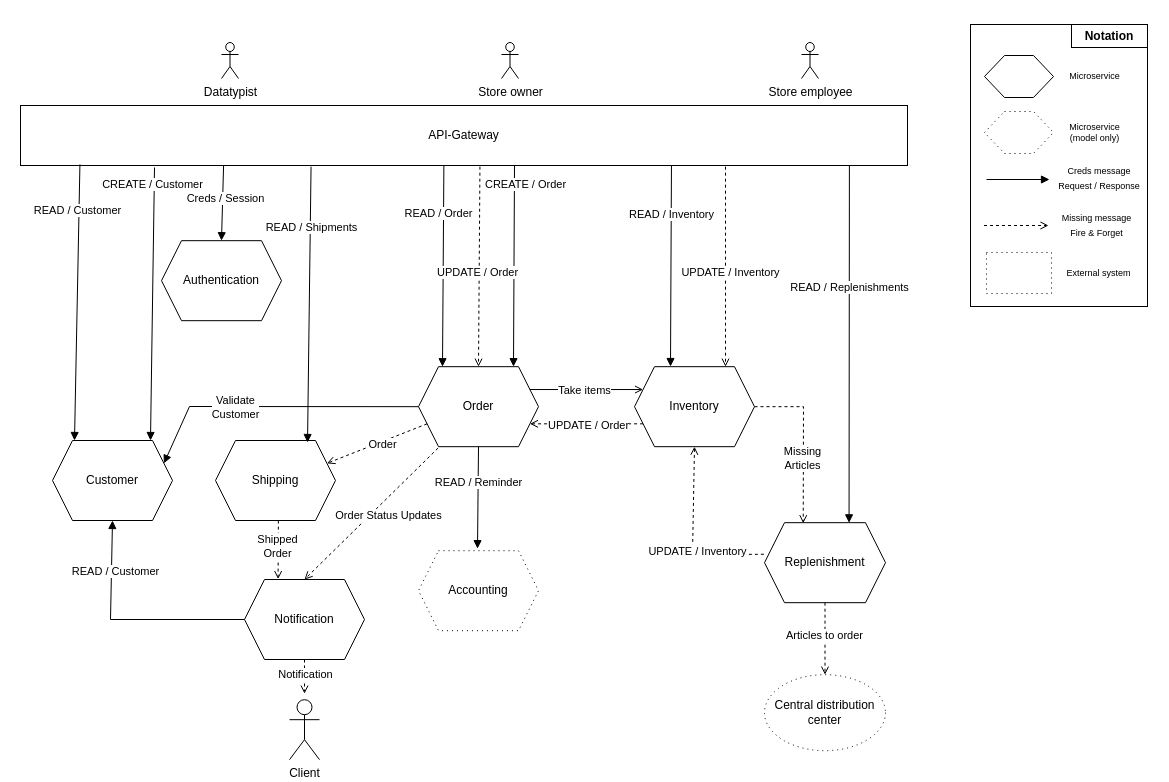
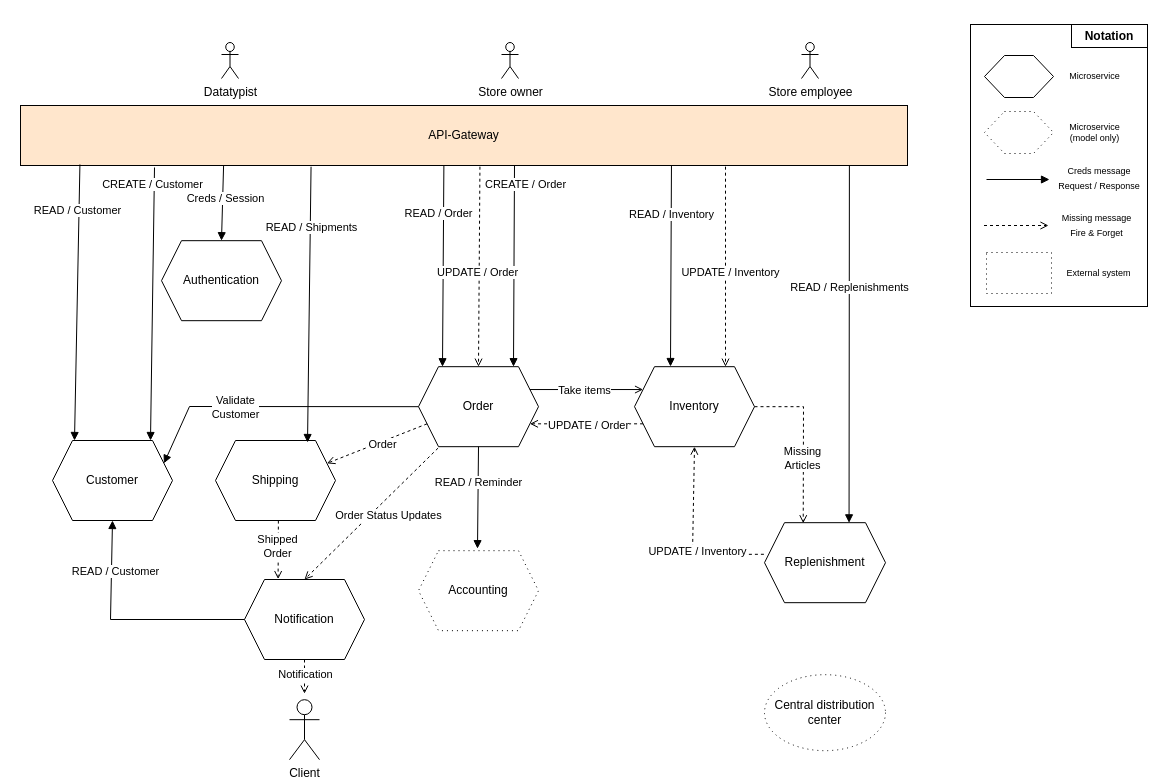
  <mxCell id="0" />
  <mxCell id="1" parent="0" />
  <mxCell id="2" value="" style="rounded=0;whiteSpace=wrap;html=1;" parent="1" vertex="1"><mxGeometry x="970" y="24" width="177" height="282" as="geometry" /></mxCell>
  <mxCell id="3" value="" style="shape=hexagon;perimeter=hexagonPerimeter2;whiteSpace=wrap;html=1;fixedSize=1;" parent="1" vertex="1"><mxGeometry x="984" y="55" width="69" height="42" as="geometry" /></mxCell>
  <mxCell id="4" value="&lt;font style=&quot;font-size: 9px;&quot;&gt;Creds message&lt;br&gt;Request / Response&lt;/font&gt;" style="text;html=1;align=center;verticalAlign=middle;whiteSpace=wrap;rounded=0;" parent="1" vertex="1"><mxGeometry x="1056" y="162" width="86" height="30" as="geometry" /></mxCell>
  <mxCell id="5" value="&lt;font style=&quot;font-size: 9px;&quot;&gt;Missing message&lt;br&gt;Fire &amp;amp; Forget&lt;/font&gt;" style="text;html=1;align=center;verticalAlign=middle;whiteSpace=wrap;rounded=0;" parent="1" vertex="1"><mxGeometry x="1051" y="209" width="91" height="30" as="geometry" /></mxCell>
  <mxCell id="6" value="Microservice" style="text;html=1;align=center;verticalAlign=middle;whiteSpace=wrap;rounded=0;fontSize=9;" parent="1" vertex="1"><mxGeometry x="1056" y="61" width="77" height="30" as="geometry" /></mxCell>
  <mxCell id="7" value="" style="rounded=0;whiteSpace=wrap;html=1;" parent="1" vertex="1"><mxGeometry x="1071" y="24" width="76" height="23" as="geometry" /></mxCell>
  <mxCell id="8" value="&lt;b&gt;Notation&lt;/b&gt;" style="text;html=1;align=center;verticalAlign=middle;whiteSpace=wrap;rounded=0;" parent="1" vertex="1"><mxGeometry x="1079" y="20.5" width="60" height="30" as="geometry" /></mxCell>
- <mxCell id="9" value="API-Gateway" style="rounded=0;whiteSpace=wrap;html=1;" parent="1" vertex="1"><mxGeometry x="20" y="105" width="887" height="60" as="geometry" /></mxCell>
+ <mxCell id="9" value="API-Gateway" style="rounded=0;whiteSpace=wrap;html=1;fillColor=#ffe6cc;" parent="1" vertex="1"><mxGeometry x="20" y="105" width="887" height="60" as="geometry" /></mxCell>
  <mxCell id="10" value="Shipping" style="shape=hexagon;perimeter=hexagonPerimeter2;whiteSpace=wrap;html=1;fixedSize=1;" parent="1" vertex="1"><mxGeometry x="215" y="440" width="120" height="80" as="geometry" /></mxCell>
  <mxCell id="11" value="Order" style="shape=hexagon;perimeter=hexagonPerimeter2;whiteSpace=wrap;html=1;fixedSize=1;" parent="1" vertex="1"><mxGeometry x="418" y="366.18" width="120" height="80" as="geometry" /></mxCell>
  <mxCell id="12" value="Inventory" style="shape=hexagon;perimeter=hexagonPerimeter2;whiteSpace=wrap;html=1;fixedSize=1;" parent="1" vertex="1"><mxGeometry x="634" y="366.18" width="120" height="80" as="geometry" /></mxCell>
  <mxCell id="13" value="Authentication" style="shape=hexagon;perimeter=hexagonPerimeter2;whiteSpace=wrap;html=1;fixedSize=1;" parent="1" vertex="1"><mxGeometry x="161" y="240.18" width="120" height="80" as="geometry" /></mxCell>
  <mxCell id="14" value="" style="html=1;verticalAlign=bottom;labelBackgroundColor=none;endArrow=block;endFill=1;rounded=0;" parent="1" edge="1"><mxGeometry width="160" relative="1" as="geometry"><mxPoint x="986" y="179" as="sourcePoint" /><mxPoint x="1049" y="179" as="targetPoint" /></mxGeometry></mxCell>
  <mxCell id="15" value="" style="html=1;verticalAlign=bottom;labelBackgroundColor=none;endArrow=open;endFill=0;dashed=1;rounded=0;" parent="1" edge="1"><mxGeometry width="160" relative="1" as="geometry"><mxPoint x="983.5" y="225" as="sourcePoint" /><mxPoint x="1048" y="225" as="targetPoint" /></mxGeometry></mxCell>
  <mxCell id="16" value="" style="html=1;verticalAlign=bottom;labelBackgroundColor=none;endArrow=block;endFill=1;rounded=0;exitX=0.146;exitY=1;exitDx=0;exitDy=0;exitPerimeter=0;entryX=0.5;entryY=0;entryDx=0;entryDy=0;" parent="1" target="13" edge="1"><mxGeometry width="160" relative="1" as="geometry"><mxPoint x="223.084" y="165.18" as="sourcePoint" /><mxPoint x="159" y="221.12" as="targetPoint" /></mxGeometry></mxCell>
  <mxCell id="17" value="Creds / Session" style="edgeLabel;html=1;align=center;verticalAlign=middle;resizable=0;points=[];" parent="16" vertex="1" connectable="0"><mxGeometry x="-0.056" y="-1" relative="1" as="geometry"><mxPoint x="3" y="-3" as="offset" /></mxGeometry></mxCell>
  <mxCell id="18" value="" style="shape=hexagon;perimeter=hexagonPerimeter2;whiteSpace=wrap;html=1;fixedSize=1;dashed=1;dashPattern=1 4;" parent="1" vertex="1"><mxGeometry x="984" y="111" width="69" height="42" as="geometry" /></mxCell>
  <mxCell id="19" value="Microservice&lt;br&gt;(model only)" style="text;html=1;align=center;verticalAlign=middle;whiteSpace=wrap;rounded=0;fontSize=9;" parent="1" vertex="1"><mxGeometry x="1056" y="117" width="77" height="30" as="geometry" /></mxCell>
  <mxCell id="20" value="" style="html=1;verticalAlign=bottom;labelBackgroundColor=none;endArrow=block;endFill=1;rounded=0;entryX=0.767;entryY=0.025;entryDx=0;entryDy=0;exitX=0.262;exitY=1.017;exitDx=0;exitDy=0;exitPerimeter=0;entryPerimeter=0;" parent="1" target="10" edge="1"><mxGeometry width="160" relative="1" as="geometry"><mxPoint x="310.548" y="166.2" as="sourcePoint" /><mxPoint x="309" y="366.18" as="targetPoint" /></mxGeometry></mxCell>
  <mxCell id="21" value="READ / Shipments" style="edgeLabel;html=1;align=center;verticalAlign=middle;resizable=0;points=[];" parent="20" vertex="1" connectable="0"><mxGeometry x="-0.056" y="-1" relative="1" as="geometry"><mxPoint x="3" y="-70" as="offset" /></mxGeometry></mxCell>
  <mxCell id="22" value="" style="html=1;verticalAlign=bottom;labelBackgroundColor=none;endArrow=block;endFill=1;rounded=0;entryX=0.292;entryY=0.005;entryDx=0;entryDy=0;entryPerimeter=0;exitX=0.455;exitY=1.006;exitDx=0;exitDy=0;exitPerimeter=0;" parent="1" edge="1"><mxGeometry width="160" relative="1" as="geometry"><mxPoint x="443.395" y="165.18" as="sourcePoint" /><mxPoint x="442" y="366.22" as="targetPoint" /></mxGeometry></mxCell>
  <mxCell id="23" value="READ / Order" style="edgeLabel;html=1;align=center;verticalAlign=middle;resizable=0;points=[];" parent="22" vertex="1" connectable="0"><mxGeometry x="-0.056" y="-1" relative="1" as="geometry"><mxPoint x="-4" y="-48" as="offset" /></mxGeometry></mxCell>
  <mxCell id="24" value="" style="html=1;verticalAlign=bottom;labelBackgroundColor=none;endArrow=block;endFill=1;rounded=0;entryX=0.3;entryY=-0.002;entryDx=0;entryDy=0;entryPerimeter=0;exitX=0.74;exitY=1;exitDx=0;exitDy=0;exitPerimeter=0;" parent="1" target="12" edge="1"><mxGeometry width="160" relative="1" as="geometry"><mxPoint x="670.96" y="165.18" as="sourcePoint" /><mxPoint x="736" y="365.18" as="targetPoint" /></mxGeometry></mxCell>
  <mxCell id="25" value="READ / Inventory" style="edgeLabel;html=1;align=center;verticalAlign=middle;resizable=0;points=[];" parent="24" vertex="1" connectable="0"><mxGeometry x="-0.056" y="-1" relative="1" as="geometry"><mxPoint x="1" y="-47" as="offset" /></mxGeometry></mxCell>
  <mxCell id="26" value="Replenishment" style="shape=hexagon;perimeter=hexagonPerimeter2;whiteSpace=wrap;html=1;fixedSize=1;" parent="1" vertex="1"><mxGeometry x="764" y="522.18" width="121" height="80" as="geometry" /></mxCell>
  <mxCell id="27" value="" style="html=1;verticalAlign=bottom;labelBackgroundColor=none;endArrow=block;endFill=1;rounded=0;exitX=0.976;exitY=0.997;exitDx=0;exitDy=0;exitPerimeter=0;entryX=0.23;entryY=0.002;entryDx=0;entryDy=0;entryPerimeter=0;" parent="1" edge="1"><mxGeometry width="160" relative="1" as="geometry"><mxPoint x="848.904" y="165" as="sourcePoint" /><mxPoint x="848.56" y="522.34" as="targetPoint" /></mxGeometry></mxCell>
  <mxCell id="28" value="READ / Replenishments" style="edgeLabel;html=1;align=center;verticalAlign=middle;resizable=0;points=[];" parent="27" vertex="1" connectable="0"><mxGeometry x="-0.056" y="-1" relative="1" as="geometry"><mxPoint x="1" y="-47" as="offset" /></mxGeometry></mxCell>
  <mxCell id="29" value="" style="html=1;verticalAlign=bottom;labelBackgroundColor=none;endArrow=block;endFill=1;rounded=0;entryX=0.292;entryY=0.005;entryDx=0;entryDy=0;entryPerimeter=0;exitX=0.455;exitY=1.006;exitDx=0;exitDy=0;exitPerimeter=0;" parent="1" edge="1"><mxGeometry width="160" relative="1" as="geometry"><mxPoint x="514" y="165.18" as="sourcePoint" /><mxPoint x="513" y="366.18" as="targetPoint" /></mxGeometry></mxCell>
  <mxCell id="30" value="CREATE / Order" style="edgeLabel;html=1;align=center;verticalAlign=middle;resizable=0;points=[];" parent="29" vertex="1" connectable="0"><mxGeometry x="-0.056" y="-1" relative="1" as="geometry"><mxPoint x="12" y="-77" as="offset" /></mxGeometry></mxCell>
  <mxCell id="31" value="" style="html=1;verticalAlign=bottom;labelBackgroundColor=none;endArrow=open;endFill=0;dashed=1;rounded=0;exitX=1;exitY=0.5;exitDx=0;exitDy=0;entryX=0.32;entryY=0.007;entryDx=0;entryDy=0;entryPerimeter=0;" parent="1" source="12" target="26" edge="1"><mxGeometry width="160" relative="1" as="geometry"><mxPoint x="764" y="402.18" as="sourcePoint" /><mxPoint x="802" y="500.18" as="targetPoint" /><Array as="points"><mxPoint x="803" y="406.18" /></Array></mxGeometry></mxCell>
  <mxCell id="32" value="Missing&lt;br&gt;Articles" style="edgeLabel;html=1;align=center;verticalAlign=middle;resizable=0;points=[];" parent="31" vertex="1" connectable="0"><mxGeometry x="0.241" relative="1" as="geometry"><mxPoint x="-1" y="-3" as="offset" /></mxGeometry></mxCell>
  <mxCell id="33" value="Notification" style="shape=hexagon;perimeter=hexagonPerimeter2;whiteSpace=wrap;html=1;fixedSize=1;" parent="1" vertex="1"><mxGeometry x="244" y="579" width="120" height="80" as="geometry" /></mxCell>
  <mxCell id="34" value="Customer" style="shape=hexagon;perimeter=hexagonPerimeter2;whiteSpace=wrap;html=1;fixedSize=1;" parent="1" vertex="1"><mxGeometry x="52" y="440" width="120" height="80" as="geometry" /></mxCell>
  <mxCell id="35" value="" style="html=1;verticalAlign=bottom;labelBackgroundColor=none;endArrow=open;endFill=0;dashed=1;rounded=0;exitX=0.524;exitY=1.001;exitDx=0;exitDy=0;entryX=0.28;entryY=-0.005;entryDx=0;entryDy=0;entryPerimeter=0;exitPerimeter=0;" parent="1" source="10" target="33" edge="1"><mxGeometry width="160" relative="1" as="geometry"><mxPoint x="247" y="519.18" as="sourcePoint" /><mxPoint x="311.5" y="519.18" as="targetPoint" /></mxGeometry></mxCell>
  <mxCell id="36" value="Shipped&lt;br&gt;Order" style="edgeLabel;html=1;align=center;verticalAlign=middle;resizable=0;points=[];" parent="35" vertex="1" connectable="0"><mxGeometry x="-0.152" y="-1" relative="1" as="geometry"><mxPoint as="offset" /></mxGeometry></mxCell>
  <mxCell id="37" value="" style="html=1;verticalAlign=bottom;labelBackgroundColor=none;endArrow=block;endFill=1;rounded=0;exitX=0;exitY=0.5;exitDx=0;exitDy=0;entryX=0.5;entryY=1;entryDx=0;entryDy=0;" parent="1" source="33" target="34" edge="1"><mxGeometry width="160" relative="1" as="geometry"><mxPoint x="172" y="619.18" as="sourcePoint" /><mxPoint x="235" y="619.18" as="targetPoint" /><Array as="points"><mxPoint x="110" y="619" /></Array></mxGeometry></mxCell>
  <mxCell id="38" value="READ / Customer" style="edgeLabel;html=1;align=center;verticalAlign=middle;resizable=0;points=[];" parent="37" vertex="1" connectable="0"><mxGeometry x="0.346" relative="1" as="geometry"><mxPoint x="4" y="-26" as="offset" /></mxGeometry></mxCell>
  <mxCell id="39" value="" style="html=1;verticalAlign=bottom;labelBackgroundColor=none;endArrow=open;endFill=0;rounded=0;exitX=1;exitY=0.25;exitDx=0;exitDy=0;entryX=0;entryY=0.25;entryDx=0;entryDy=0;startArrow=none;startFill=0;" parent="1" source="11" target="12" edge="1"><mxGeometry width="160" relative="1" as="geometry"><mxPoint x="538" y="387" as="sourcePoint" /><mxPoint x="634" y="387" as="targetPoint" /></mxGeometry></mxCell>
  <mxCell id="40" value="Take items" style="edgeLabel;html=1;align=center;verticalAlign=middle;resizable=0;points=[];" parent="39" vertex="1" connectable="0"><mxGeometry x="-0.012" relative="1" as="geometry"><mxPoint x="-2" as="offset" /></mxGeometry></mxCell>
  <mxCell id="41" value="" style="html=1;verticalAlign=bottom;labelBackgroundColor=none;endArrow=open;endFill=0;dashed=1;rounded=0;exitX=0.486;exitY=1.017;exitDx=0;exitDy=0;entryX=0.5;entryY=0;entryDx=0;entryDy=0;exitPerimeter=0;" parent="1" target="11" edge="1"><mxGeometry width="160" relative="1" as="geometry"><mxPoint x="479.444" y="166.2" as="sourcePoint" /><mxPoint x="634" y="440.18" as="targetPoint" /></mxGeometry></mxCell>
  <mxCell id="42" value="UPDATE / Order" style="edgeLabel;html=1;align=center;verticalAlign=middle;resizable=0;points=[];" parent="41" vertex="1" connectable="0"><mxGeometry x="-0.012" relative="1" as="geometry"><mxPoint x="-2" y="6" as="offset" /></mxGeometry></mxCell>
  <mxCell id="43" value="Client" style="shape=umlActor;verticalLabelPosition=bottom;verticalAlign=top;html=1;" parent="1" vertex="1"><mxGeometry x="289" y="699.18" width="30" height="60" as="geometry" /></mxCell>
  <mxCell id="44" value="" style="html=1;verticalAlign=bottom;labelBackgroundColor=none;endArrow=open;endFill=0;dashed=1;rounded=0;exitX=0.5;exitY=1;exitDx=0;exitDy=0;" parent="1" source="33" edge="1"><mxGeometry width="160" relative="1" as="geometry"><mxPoint x="319" y="637.18" as="sourcePoint" /><mxPoint x="304" y="693.18" as="targetPoint" /></mxGeometry></mxCell>
  <mxCell id="45" value="Notification" style="edgeLabel;html=1;align=center;verticalAlign=middle;resizable=0;points=[];" parent="44" vertex="1" connectable="0"><mxGeometry x="-0.152" y="-1" relative="1" as="geometry"><mxPoint x="1" as="offset" /></mxGeometry></mxCell>
  <mxCell id="46" value="Accounting" style="shape=hexagon;perimeter=hexagonPerimeter2;whiteSpace=wrap;html=1;fixedSize=1;dashed=1;dashPattern=1 4;" parent="1" vertex="1"><mxGeometry x="418" y="550.18" width="120" height="80" as="geometry" /></mxCell>
  <mxCell id="47" value="" style="html=1;verticalAlign=bottom;labelBackgroundColor=none;endArrow=block;endFill=1;rounded=0;exitX=0.5;exitY=1;exitDx=0;exitDy=0;" parent="1" source="11" edge="1"><mxGeometry width="160" relative="1" as="geometry"><mxPoint x="603" y="542.18" as="sourcePoint" /><mxPoint x="477" y="548.18" as="targetPoint" /></mxGeometry></mxCell>
  <mxCell id="48" value="READ / Reminder" style="edgeLabel;html=1;align=center;verticalAlign=middle;resizable=0;points=[];" parent="47" vertex="1" connectable="0"><mxGeometry x="-0.056" y="-1" relative="1" as="geometry"><mxPoint x="1" y="-13" as="offset" /></mxGeometry></mxCell>
  <mxCell id="49" value="" style="html=1;verticalAlign=bottom;labelBackgroundColor=none;endArrow=open;endFill=0;dashed=1;rounded=0;exitX=0;exitY=0.75;exitDx=0;exitDy=0;entryX=1;entryY=0.25;entryDx=0;entryDy=0;" parent="1" source="11" target="10" edge="1"><mxGeometry width="160" relative="1" as="geometry"><mxPoint x="325" y="446.18" as="sourcePoint" /><mxPoint x="421" y="446.18" as="targetPoint" /><Array as="points" /></mxGeometry></mxCell>
  <mxCell id="50" value="Order" style="edgeLabel;html=1;align=center;verticalAlign=middle;resizable=0;points=[];" parent="49" vertex="1" connectable="0"><mxGeometry x="-0.012" relative="1" as="geometry"><mxPoint x="4" y="1" as="offset" /></mxGeometry></mxCell>
  <mxCell id="51" value="" style="html=1;verticalAlign=bottom;labelBackgroundColor=none;endArrow=open;endFill=0;dashed=1;rounded=0;exitX=0.486;exitY=1.017;exitDx=0;exitDy=0;entryX=0.5;entryY=0;entryDx=0;entryDy=0;exitPerimeter=0;" parent="1" edge="1"><mxGeometry width="160" relative="1" as="geometry"><mxPoint x="725" y="166.18" as="sourcePoint" /><mxPoint x="725" y="366.18" as="targetPoint" /></mxGeometry></mxCell>
  <mxCell id="52" value="UPDATE / Inventory" style="edgeLabel;html=1;align=center;verticalAlign=middle;resizable=0;points=[];" parent="51" vertex="1" connectable="0"><mxGeometry x="-0.012" relative="1" as="geometry"><mxPoint x="4" y="6" as="offset" /></mxGeometry></mxCell>
  <mxCell id="53" value="" style="rounded=0;whiteSpace=wrap;html=1;dashed=1;dashPattern=1 4;" parent="1" vertex="1"><mxGeometry x="986" y="252" width="65" height="41" as="geometry" /></mxCell>
  <mxCell id="54" value="&lt;font style=&quot;font-size: 9px;&quot;&gt;External system&lt;/font&gt;" style="text;html=1;align=center;verticalAlign=middle;whiteSpace=wrap;rounded=0;fontSize=9;" parent="1" vertex="1"><mxGeometry x="1053" y="257.5" width="91" height="30" as="geometry" /></mxCell>
  <mxCell id="55" value="Central distribution center" style="ellipse;whiteSpace=wrap;html=1;dashed=1;dashPattern=1 4;" parent="1" vertex="1"><mxGeometry x="764" y="674.18" width="121" height="76" as="geometry" /></mxCell>
- <mxCell id="56" value="" style="html=1;verticalAlign=bottom;labelBackgroundColor=none;endArrow=open;endFill=0;dashed=1;rounded=0;exitX=0.5;exitY=1;exitDx=0;exitDy=0;entryX=0.5;entryY=0;entryDx=0;entryDy=0;" parent="1" source="26" target="55" edge="1"><mxGeometry width="160" relative="1" as="geometry"><mxPoint x="910" y="622.18" as="sourcePoint" /><mxPoint x="974.5" y="622.18" as="targetPoint" /></mxGeometry></mxCell>
- <mxCell id="57" value="Articles to order" style="edgeLabel;html=1;align=center;verticalAlign=middle;resizable=0;points=[];" parent="56" vertex="1" connectable="0"><mxGeometry x="-0.167" y="2" relative="1" as="geometry"><mxPoint x="-3" y="2" as="offset" /></mxGeometry></mxCell>
  <mxCell id="58" value="Datatypist" style="shape=umlActor;verticalLabelPosition=bottom;verticalAlign=top;html=1;outlineConnect=0;" parent="1" vertex="1"><mxGeometry x="221" y="42" width="17" height="36" as="geometry" /></mxCell>
  <mxCell id="59" value="Store owner" style="shape=umlActor;verticalLabelPosition=bottom;verticalAlign=top;html=1;outlineConnect=0;" parent="1" vertex="1"><mxGeometry x="501" y="42" width="17" height="36" as="geometry" /></mxCell>
  <mxCell id="60" value="Store employee" style="shape=umlActor;verticalLabelPosition=bottom;verticalAlign=top;html=1;outlineConnect=0;" parent="1" vertex="1"><mxGeometry x="801" y="42" width="17" height="36" as="geometry" /></mxCell>
  <mxCell id="61" value="" style="html=1;verticalAlign=bottom;labelBackgroundColor=none;endArrow=block;endFill=1;rounded=0;entryX=0.5;entryY=0;entryDx=0;entryDy=0;exitX=0.067;exitY=0.983;exitDx=0;exitDy=0;exitPerimeter=0;" parent="1" source="9" edge="1"><mxGeometry width="160" relative="1" as="geometry"><mxPoint x="78" y="169" as="sourcePoint" /><mxPoint x="74" y="440" as="targetPoint" /></mxGeometry></mxCell>
  <mxCell id="62" value="READ / Customer" style="edgeLabel;html=1;align=center;verticalAlign=middle;resizable=0;points=[];" parent="61" vertex="1" connectable="0"><mxGeometry x="-0.056" y="-1" relative="1" as="geometry"><mxPoint x="1" y="-84" as="offset" /></mxGeometry></mxCell>
  <mxCell id="63" value="" style="html=1;verticalAlign=bottom;labelBackgroundColor=none;endArrow=block;endFill=1;rounded=0;entryX=0.5;entryY=0;entryDx=0;entryDy=0;" parent="1" edge="1"><mxGeometry width="160" relative="1" as="geometry"><mxPoint x="154" y="167" as="sourcePoint" /><mxPoint x="150" y="440" as="targetPoint" /></mxGeometry></mxCell>
  <mxCell id="64" value="CREATE / Customer" style="edgeLabel;html=1;align=center;verticalAlign=middle;resizable=0;points=[];" parent="63" vertex="1" connectable="0"><mxGeometry x="-0.056" y="-1" relative="1" as="geometry"><mxPoint y="-112" as="offset" /></mxGeometry></mxCell>
  <mxCell id="65" value="" style="html=1;verticalAlign=bottom;labelBackgroundColor=none;endArrow=block;endFill=1;rounded=0;exitX=0;exitY=0.5;exitDx=0;exitDy=0;entryX=1;entryY=0.25;entryDx=0;entryDy=0;startArrow=none;startFill=0;" parent="1" source="11" target="34" edge="1"><mxGeometry width="160" relative="1" as="geometry"><mxPoint x="292" y="399" as="sourcePoint" /><mxPoint x="190" y="435" as="targetPoint" /><Array as="points"><mxPoint x="189" y="406" /></Array></mxGeometry></mxCell>
  <mxCell id="66" value="Validate &lt;br&gt;Customer" style="edgeLabel;html=1;align=center;verticalAlign=middle;resizable=0;points=[];" parent="65" vertex="1" connectable="0"><mxGeometry x="-0.012" relative="1" as="geometry"><mxPoint x="-40" as="offset" /></mxGeometry></mxCell>
  <mxCell id="67" value="" style="html=1;verticalAlign=bottom;labelBackgroundColor=none;endArrow=open;endFill=0;dashed=1;rounded=0;exitX=0;exitY=0.75;exitDx=0;exitDy=0;entryX=1;entryY=0.75;entryDx=0;entryDy=0;" edge="1" parent="1" source="12" target="11"><mxGeometry width="160" relative="1" as="geometry"><mxPoint x="681" y="470" as="sourcePoint" /><mxPoint x="681" y="670" as="targetPoint" /><Array as="points" /></mxGeometry></mxCell>
  <mxCell id="68" value="UPDATE / Order" style="edgeLabel;html=1;align=center;verticalAlign=middle;resizable=0;points=[];" vertex="1" connectable="0" parent="67"><mxGeometry x="-0.012" relative="1" as="geometry"><mxPoint x="1" y="1" as="offset" /></mxGeometry></mxCell>
  <mxCell id="69" value="" style="html=1;verticalAlign=bottom;labelBackgroundColor=none;endArrow=none;endFill=0;dashed=1;rounded=0;entryX=0.013;entryY=0.395;entryDx=0;entryDy=0;entryPerimeter=0;startArrow=open;startFill=0;exitX=0.5;exitY=1;exitDx=0;exitDy=0;" edge="1" parent="1" source="12" target="26"><mxGeometry width="160" relative="1" as="geometry"><mxPoint x="705" y="452" as="sourcePoint" /><mxPoint x="813" y="533" as="targetPoint" /><Array as="points"><mxPoint x="692" y="554" /></Array></mxGeometry></mxCell>
  <mxCell id="70" value="UPDATE / Inventory" style="edgeLabel;html=1;align=center;verticalAlign=middle;resizable=0;points=[];" vertex="1" connectable="0" parent="69"><mxGeometry x="0.241" relative="1" as="geometry"><mxPoint x="-1" y="-3" as="offset" /></mxGeometry></mxCell>
  <mxCell id="71" value="" style="html=1;verticalAlign=bottom;labelBackgroundColor=none;endArrow=open;endFill=0;dashed=1;rounded=0;exitX=0.163;exitY=1.018;exitDx=0;exitDy=0;entryX=0.5;entryY=0;entryDx=0;entryDy=0;exitPerimeter=0;" edge="1" parent="1" source="11" target="33"><mxGeometry width="160" relative="1" as="geometry"><mxPoint x="430" y="510.18" as="sourcePoint" /><mxPoint x="329" y="550.18" as="targetPoint" /><Array as="points" /></mxGeometry></mxCell>
  <mxCell id="72" value="Order Status Updates" style="edgeLabel;html=1;align=center;verticalAlign=middle;resizable=0;points=[];" vertex="1" connectable="0" parent="71"><mxGeometry x="-0.012" relative="1" as="geometry"><mxPoint x="16" y="2" as="offset" /></mxGeometry></mxCell>
